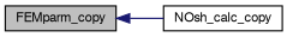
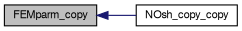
  digraph {
    rankdir=LR
    node [color=black fontname=FreeSans fontsize=10 shape=record style=filled]
    n1 [fillcolor=grey75 fontcolor=black height=0.2 label=FEMparm_copy width=0.4]
-   n2 [fillcolor=white height=0.2 label=NOsh_calc_copy width=0.4]
+   n2 [fillcolor=white height=0.2 label=NOsh_copy_copy width=0.4]
    n1 -> n2 [color=midnightblue dir=back fontname=FreeSans fontsize=10 labelfontname=FreeSans labelfontsize=10 style=solid]
  }
